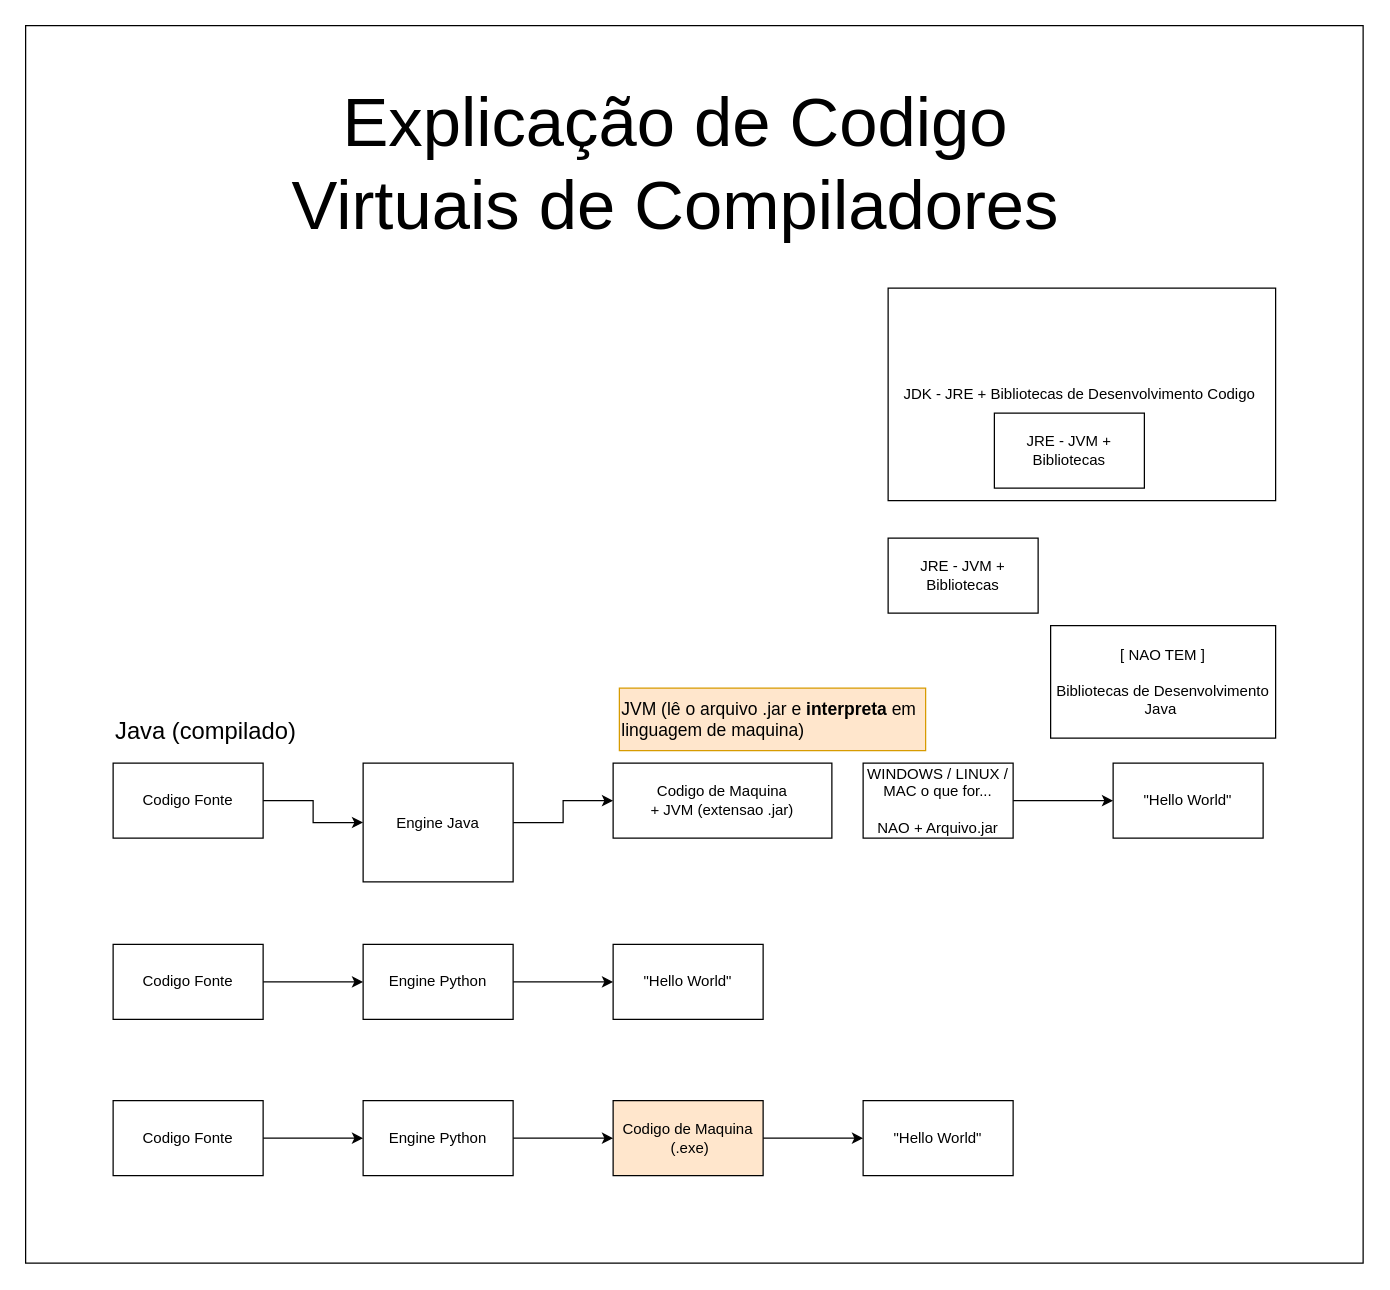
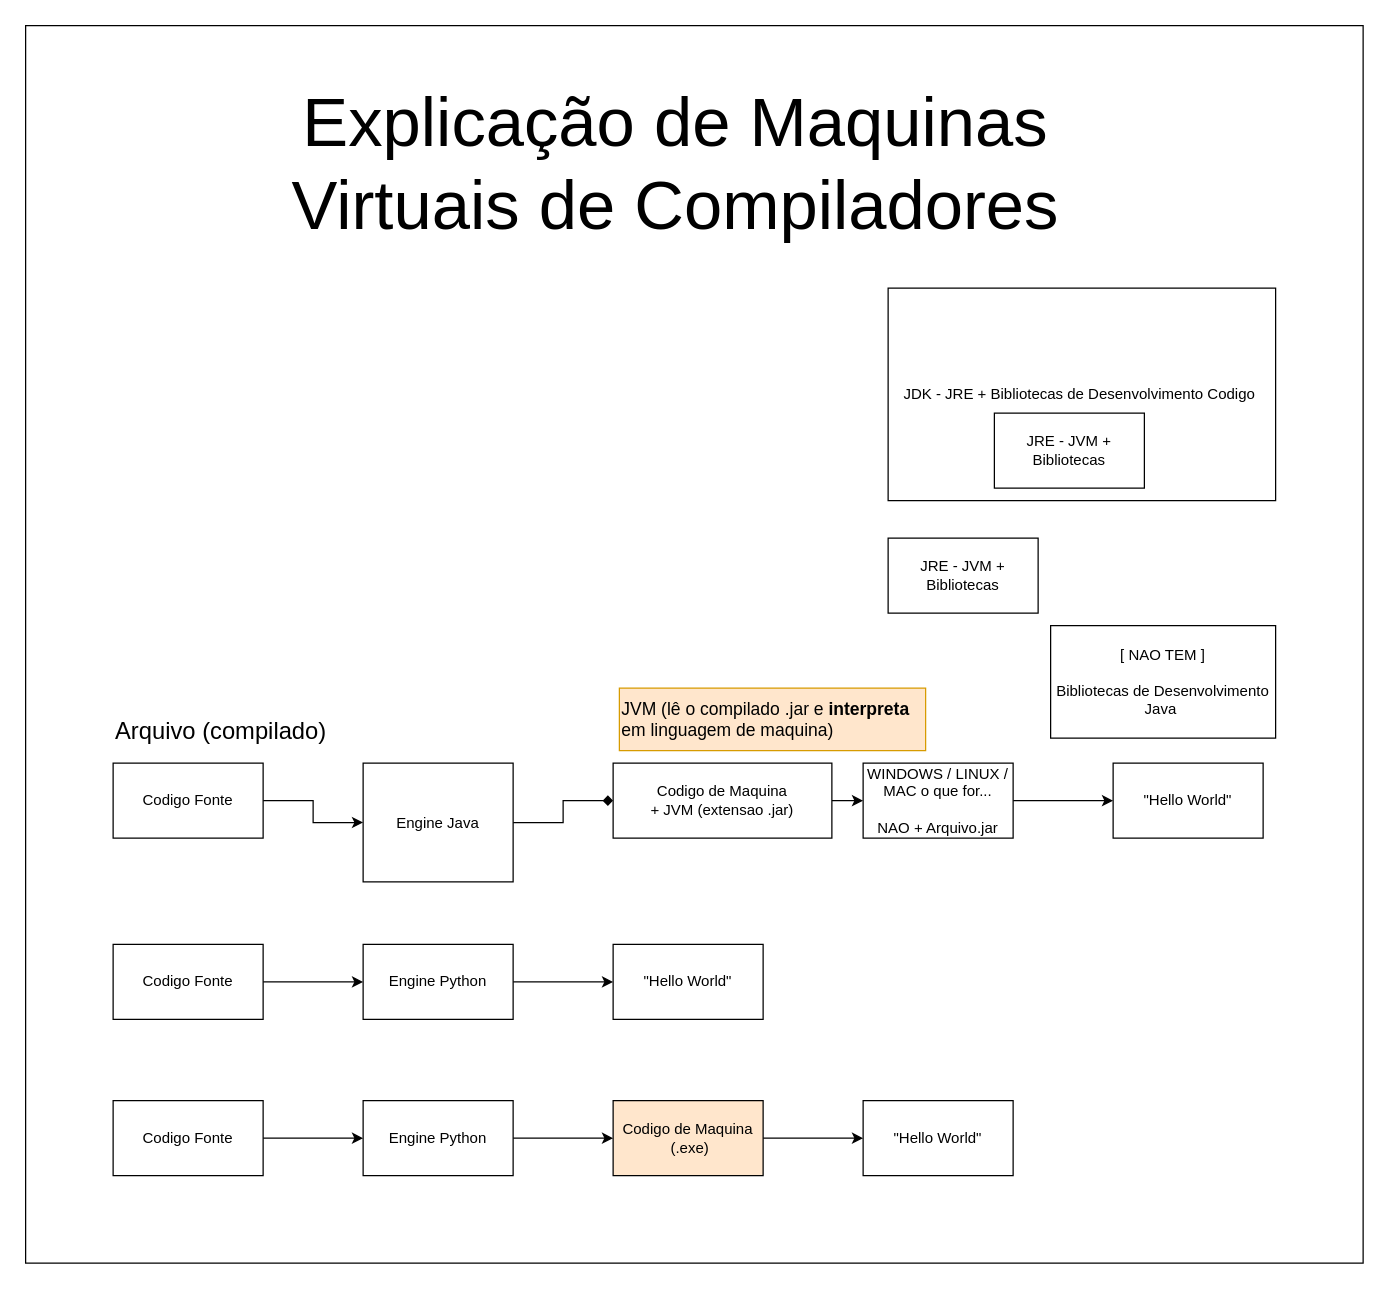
  <mxCell id="0" />
  <mxCell id="1" parent="0" />
  <mxCell id="2" value="" style="rounded=0;whiteSpace=wrap;html=1;" vertex="1" parent="1"><mxGeometry x="20" y="20" width="1070" height="990" as="geometry" /></mxCell>
  <mxCell id="3" value="" style="shape=image;verticalLabelPosition=bottom;labelBackgroundColor=default;verticalAlign=top;aspect=fixed;imageAspect=0;image=https://www.edureka.co/blog/wp-content/uploads/2019/07/q.png;" vertex="1" parent="1"><mxGeometry x="120" y="200" width="381.58" height="290" as="geometry" /></mxCell>
  <mxCell id="4" value="" style="edgeStyle=orthogonalEdgeStyle;rounded=0;orthogonalLoop=1;jettySize=auto;html=1;" edge="1" parent="1" source="5" target="7"><mxGeometry relative="1" as="geometry" /></mxCell>
  <mxCell id="5" value="Codigo Fonte" style="rounded=0;whiteSpace=wrap;html=1;" vertex="1" parent="1"><mxGeometry x="90" y="610" width="120" height="60" as="geometry" /></mxCell>
- <mxCell id="6" value="" style="edgeStyle=orthogonalEdgeStyle;rounded=0;orthogonalLoop=1;jettySize=auto;html=1;" edge="1" parent="1" source="7" target="9"><mxGeometry relative="1" as="geometry" /></mxCell>
+ <mxCell id="6" value="" style="edgeStyle=orthogonalEdgeStyle;rounded=0;orthogonalLoop=1;jettySize=auto;html=1;endArrow=diamond;" edge="1" parent="1" source="7" target="9"><mxGeometry relative="1" as="geometry" /></mxCell>
  <mxCell id="7" value="Engine Java" style="rounded=0;whiteSpace=wrap;html=1;" vertex="1" parent="1"><mxGeometry x="290" y="610" width="120" height="95" as="geometry" /></mxCell>
+ <mxCell id="8" value="" style="edgeStyle=orthogonalEdgeStyle;rounded=0;orthogonalLoop=1;jettySize=auto;html=1;" edge="1" parent="1" source="9" target="11"><mxGeometry relative="1" as="geometry" /></mxCell>
  <mxCell id="9" value="Codigo de Maquina&lt;br&gt;+ JVM (extensao .jar)" style="rounded=0;whiteSpace=wrap;html=1;" vertex="1" parent="1"><mxGeometry x="490" y="610" width="175" height="60" as="geometry" /></mxCell>
  <mxCell id="10" value="" style="edgeStyle=orthogonalEdgeStyle;rounded=0;orthogonalLoop=1;jettySize=auto;html=1;" edge="1" parent="1" source="11" target="22"><mxGeometry relative="1" as="geometry" /></mxCell>
  <mxCell id="11" value="WINDOWS / LINUX / MAC o que for...&lt;br&gt;&lt;br&gt;NAO + Arquivo.jar" style="rounded=0;whiteSpace=wrap;html=1;" vertex="1" parent="1"><mxGeometry x="690" y="610" width="120" height="60" as="geometry" /></mxCell>
  <mxCell id="12" value="JDK - JRE + Bibliotecas de Desenvolvimento Codigo&lt;span style=&quot;background-color: initial;&quot;&gt;&amp;nbsp;&lt;/span&gt;" style="rounded=0;whiteSpace=wrap;html=1;" vertex="1" parent="1"><mxGeometry x="710" y="230" width="310" height="170" as="geometry" /></mxCell>
  <mxCell id="13" value="JRE - JVM + Bibliotecas" style="rounded=0;whiteSpace=wrap;html=1;" vertex="1" parent="1"><mxGeometry x="795" y="330" width="120" height="60" as="geometry" /></mxCell>
  <mxCell id="14" value="[ NAO TEM ]&lt;br&gt;&lt;br&gt;Bibliotecas de Desenvolvimento Java&lt;span style=&quot;background-color: initial;&quot;&gt;&amp;nbsp;&lt;/span&gt;" style="rounded=0;whiteSpace=wrap;html=1;" vertex="1" parent="1"><mxGeometry x="840" y="500" width="180" height="90" as="geometry" /></mxCell>
  <mxCell id="15" value="JRE - JVM + Bibliotecas" style="rounded=0;whiteSpace=wrap;html=1;" vertex="1" parent="1"><mxGeometry x="710" y="430" width="120" height="60" as="geometry" /></mxCell>
- <mxCell id="16" value="Java (compilado)" style="text;html=1;align=left;verticalAlign=middle;whiteSpace=wrap;rounded=0;fontSize=19;" vertex="1" parent="1"><mxGeometry x="90" y="570" width="420" height="30" as="geometry" /></mxCell>
+ <mxCell id="16" value="Arquivo (compilado)" style="text;html=1;align=left;verticalAlign=middle;whiteSpace=wrap;rounded=0;fontSize=19;" vertex="1" parent="1"><mxGeometry x="90" y="570" width="420" height="30" as="geometry" /></mxCell>
  <mxCell id="17" value="" style="edgeStyle=orthogonalEdgeStyle;rounded=0;orthogonalLoop=1;jettySize=auto;html=1;" edge="1" parent="1" source="18" target="20"><mxGeometry relative="1" as="geometry" /></mxCell>
  <mxCell id="18" value="Codigo Fonte" style="rounded=0;whiteSpace=wrap;html=1;" vertex="1" parent="1"><mxGeometry x="90" y="755" width="120" height="60" as="geometry" /></mxCell>
  <mxCell id="19" value="" style="edgeStyle=orthogonalEdgeStyle;rounded=0;orthogonalLoop=1;jettySize=auto;html=1;" edge="1" parent="1" source="20" target="21"><mxGeometry relative="1" as="geometry" /></mxCell>
  <mxCell id="20" value="Engine Python" style="rounded=0;whiteSpace=wrap;html=1;" vertex="1" parent="1"><mxGeometry x="290" y="755" width="120" height="60" as="geometry" /></mxCell>
  <mxCell id="21" value="&quot;Hello World&quot;" style="rounded=0;whiteSpace=wrap;html=1;" vertex="1" parent="1"><mxGeometry x="490" y="755" width="120" height="60" as="geometry" /></mxCell>
  <mxCell id="22" value="&quot;Hello World&quot;" style="rounded=0;whiteSpace=wrap;html=1;" vertex="1" parent="1"><mxGeometry x="890" y="610" width="120" height="60" as="geometry" /></mxCell>
  <mxCell id="23" value="" style="edgeStyle=orthogonalEdgeStyle;rounded=0;orthogonalLoop=1;jettySize=auto;html=1;" edge="1" parent="1" source="24" target="26"><mxGeometry relative="1" as="geometry" /></mxCell>
  <mxCell id="24" value="Codigo Fonte" style="rounded=0;whiteSpace=wrap;html=1;" vertex="1" parent="1"><mxGeometry x="90" y="880" width="120" height="60" as="geometry" /></mxCell>
  <mxCell id="25" value="" style="edgeStyle=orthogonalEdgeStyle;rounded=0;orthogonalLoop=1;jettySize=auto;html=1;" edge="1" parent="1" source="26"><mxGeometry relative="1" as="geometry"><mxPoint x="490" y="910" as="targetPoint" /></mxGeometry></mxCell>
  <mxCell id="26" value="Engine Python" style="rounded=0;whiteSpace=wrap;html=1;" vertex="1" parent="1"><mxGeometry x="290" y="880" width="120" height="60" as="geometry" /></mxCell>
  <mxCell id="27" value="" style="edgeStyle=orthogonalEdgeStyle;rounded=0;orthogonalLoop=1;jettySize=auto;html=1;" edge="1" parent="1" source="28"><mxGeometry relative="1" as="geometry"><mxPoint x="690" y="910" as="targetPoint" /></mxGeometry></mxCell>
  <mxCell id="28" value="Codigo de Maquina&lt;br&gt;&amp;nbsp;(.exe)" style="rounded=0;whiteSpace=wrap;html=1;fillColor=#ffe6cc;" vertex="1" parent="1"><mxGeometry x="490" y="880" width="120" height="60" as="geometry" /></mxCell>
  <mxCell id="29" value="&quot;Hello World&quot;" style="rounded=0;whiteSpace=wrap;html=1;" vertex="1" parent="1"><mxGeometry x="690" y="880" width="120" height="60" as="geometry" /></mxCell>
- <mxCell id="30" value="JVM (lê o arquivo .jar e &lt;b&gt;interpreta&lt;/b&gt; em linguagem de maquina)" style="text;html=1;align=left;verticalAlign=middle;whiteSpace=wrap;rounded=0;fontSize=14;fillColor=#ffe6cc;strokeColor=#d79b00;" vertex="1" parent="1"><mxGeometry x="495" y="550" width="245" height="50" as="geometry" /></mxCell>
- <mxCell id="31" value="Explicação de Codigo Virtuais de Compiladores" style="text;html=1;align=center;verticalAlign=middle;whiteSpace=wrap;rounded=0;fontSize=55;" vertex="1" parent="1"><mxGeometry x="210" y="50" width="660" height="160" as="geometry" /></mxCell>
+ <mxCell id="30" value="JVM (lê o compilado .jar e &lt;b&gt;interpreta&lt;/b&gt; em linguagem de maquina)" style="text;html=1;align=left;verticalAlign=middle;whiteSpace=wrap;rounded=0;fontSize=14;fillColor=#ffe6cc;strokeColor=#d79b00;" vertex="1" parent="1"><mxGeometry x="495" y="550" width="245" height="50" as="geometry" /></mxCell>
+ <mxCell id="31" value="Explicação de Maquinas Virtuais de Compiladores" style="text;html=1;align=center;verticalAlign=middle;whiteSpace=wrap;rounded=0;fontSize=55;" vertex="1" parent="1"><mxGeometry x="210" y="50" width="660" height="160" as="geometry" /></mxCell>
